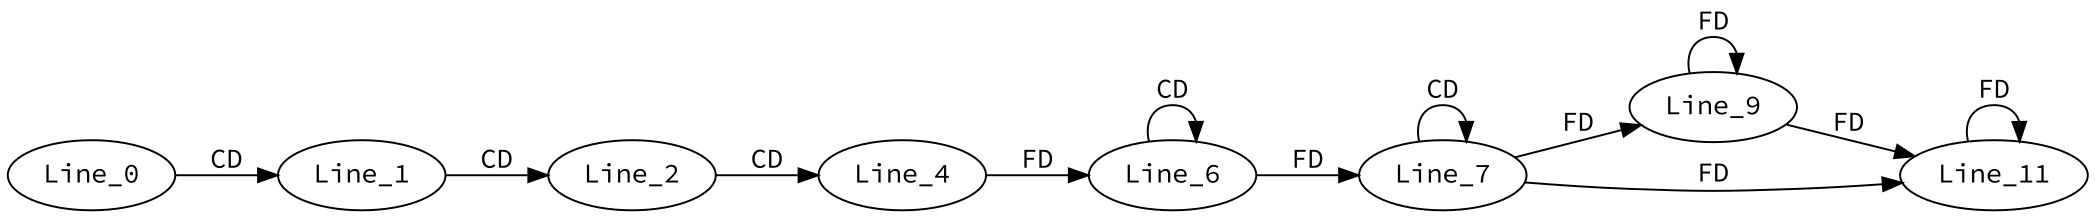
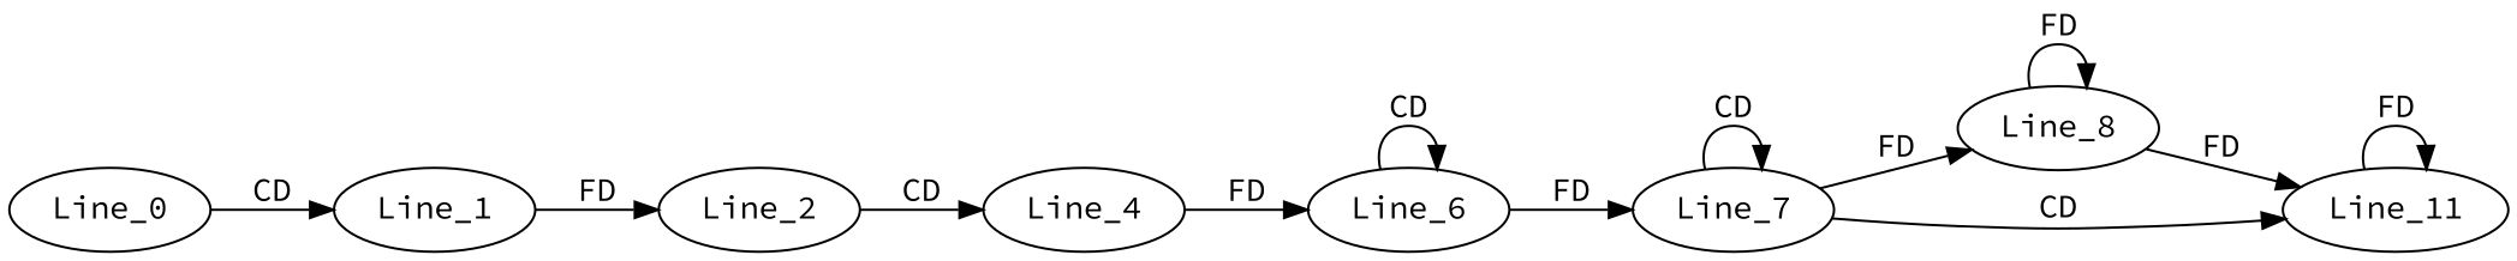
  digraph {
    fontname="Source Code Pro"
    rankdir=LR
    node [fontname="Source Code Pro"]
    edge [fontname="Source Code Pro"]
    Line_0
    Line_1
    Line_2
    Line_4
    Line_6
    Line_7
-   Line_9
+   Line_9 [label=Line_8]
    Line_11
    Line_0 -> Line_1 [label=CD]
-   Line_1 -> Line_2 [label=CD]
+   Line_1 -> Line_2 [label=FD]
    Line_2 -> Line_4 [label=CD]
    Line_4 -> Line_6 [label=FD]
    Line_6 -> Line_6 [label=CD]
    Line_6 -> Line_7 [label=FD]
    Line_7 -> Line_7 [label=CD]
    Line_7 -> Line_9 [label=FD]
-   Line_7 -> Line_11 [label=FD]
+   Line_7 -> Line_11 [label=CD]
    Line_9 -> Line_9 [label=FD]
    Line_9 -> Line_11 [label=FD]
    Line_11 -> Line_11 [label=FD]
  }
